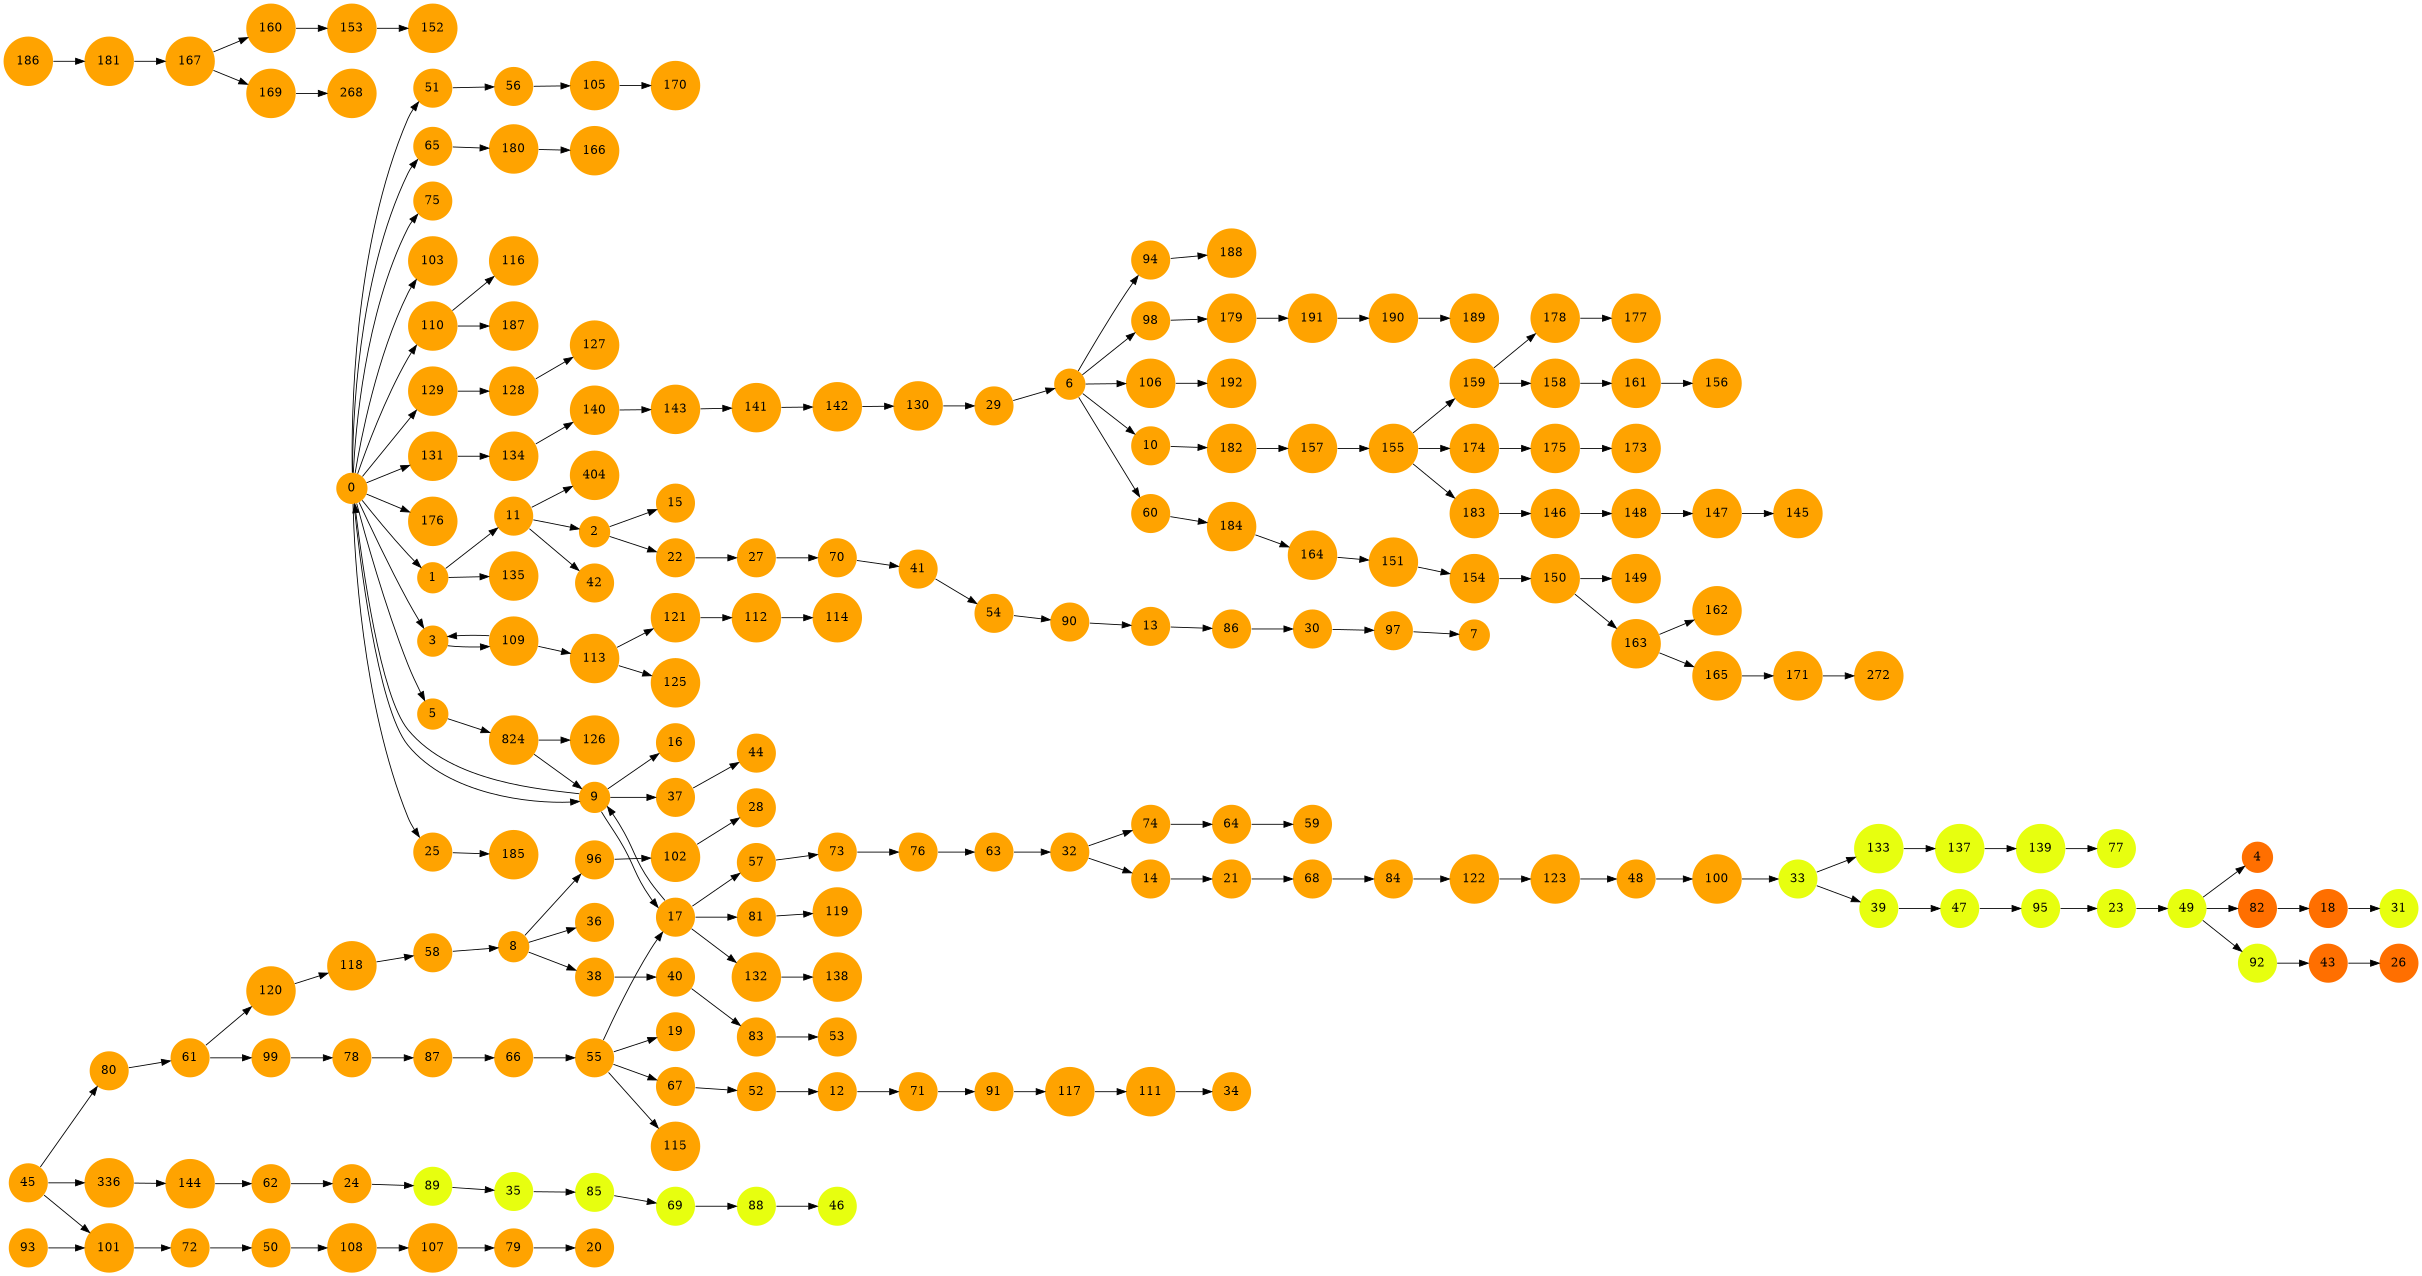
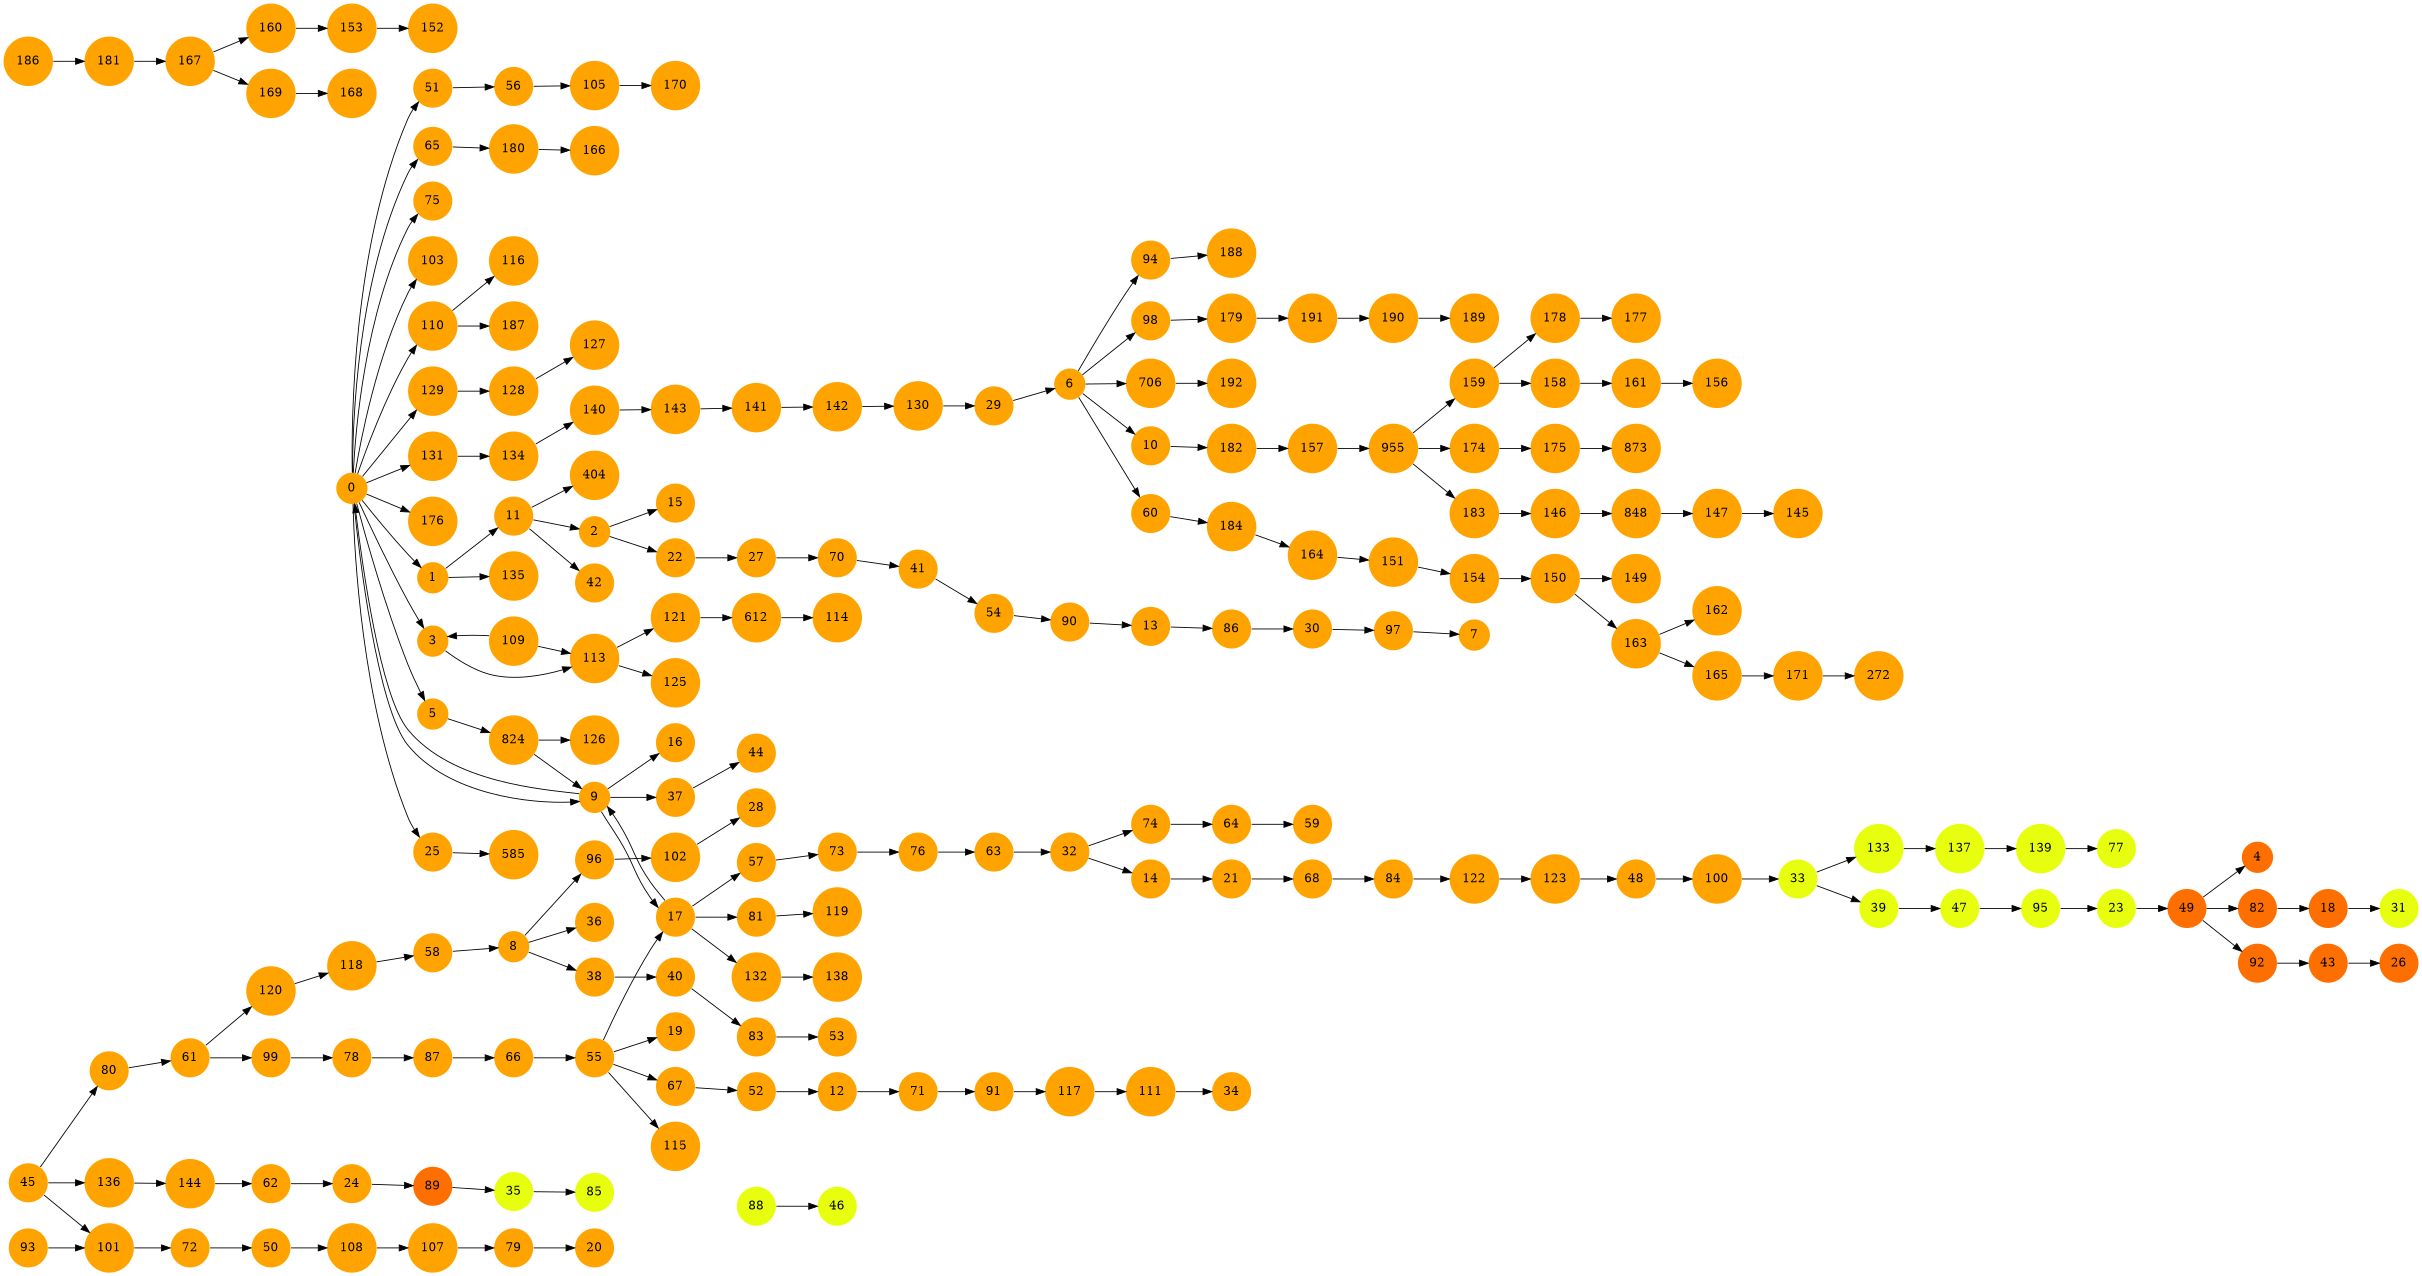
  digraph {
    rankdir=LR
    node [fillcolor="#ffa300" penwidth=0 shape=circle style=filled]
    0
    1
    3
    5
    9
    25
    51
    65
    75
    103
    110
    129
    131
    176
    11
    135
    109
    n18 [label=824]
    16
    17
    37
-   185
+   185 [label=585]
    56
    180
    116
    187
    128
    134
    186
    181
    2
    42
    n33 [label=404]
    15
    22
    27
    113
    4 [fillcolor="#ff6f00"]
    126
    6
    10
    60
    94
    98
-   106
+   106 [label=706]
    182
    184
    188
    179
    192
    8
    36
    38
    96
    40
    102
    57
    81
    132
    44
    157
    12
    71
    91
    13
    86
    30
    14
    21
    68
    73
    119
    138
    18 [fillcolor="#ff6f00"]
    31 [fillcolor="#e7ff0f"]
    84
    70
    23 [fillcolor="#e7ff0f"]
-   49 [fillcolor="#e7ff0f"]
+   49 [fillcolor="#ff6f00"]
    82 [fillcolor="#ff6f00"]
-   92 [fillcolor="#e7ff0f"]
-   89 [fillcolor="#e7ff0f"]
+   92 [fillcolor="#ff6f00"]
+   89 [fillcolor="#ff6f00"]
    24
    35 [fillcolor="#e7ff0f"]
    26 [fillcolor="#ff6f00"]
    41
    29
    97
    7
    32
    74
    64
    33 [fillcolor="#e7ff0f"]
    39 [fillcolor="#e7ff0f"]
    133 [fillcolor="#e7ff0f"]
    47 [fillcolor="#e7ff0f"]
    137 [fillcolor="#e7ff0f"]
    85 [fillcolor="#e7ff0f"]
-   69 [fillcolor="#e7ff0f"]
    83
    95 [fillcolor="#e7ff0f"]
    53
    54
    90
    43 [fillcolor="#ff6f00"]
    45
    80
-   136 [label=336]
+   136
    101
    61
    93
    144
    46 [fillcolor="#e7ff0f"]
    48
    100
    50
    108
    107
    105
    52
    55
    19
    67
    115
    170
    76
    58
    164
    99
    120
    78
    118
    62
    63
    59
    166
    66
    122
    88 [fillcolor="#e7ff0f"]
    117
    72
    77 [fillcolor="#e7ff0f"]
    87
    79
    20
    123
    111
    28
    191
    121
    125
    34
-   112
+   112 [label=612]
    114
    127
    130
    140
    139 [fillcolor="#e7ff0f"]
    143
    141
    142
    146
-   148
+   148 [label=848]
    147
    145
    150
    149
    163
    162
    165
    151
    154
    153
    152
-   155
+   155 [label=955]
    159
    174
    183
    158
    178
    175
    161
    156
    177
    160
    171
    n187 [label=272]
    167
    169
-   168 [label=268]
-   173
+   168
+   173 [label=873]
    190
    189
    0 -> 1
    0 -> 3
    0 -> 5
    0 -> 9
    0 -> 25
    0 -> 51
    0 -> 65
    0 -> 75
    0 -> 103
    0 -> 110
    0 -> 129
    0 -> 131
    0 -> 176
    1 -> 11
    1 -> 135
-   3 -> 109
+   3 -> 113
    5 -> n18
    9 -> 0
    9 -> 16
    9 -> 17
    9 -> 37
    25 -> 185
    51 -> 56
    65 -> 180
    110 -> 116
    110 -> 187
    129 -> 128
    131 -> 134
    11 -> 2
    11 -> 42
    11 -> n33
    109 -> 3
    109 -> 113
    n18 -> 9
    n18 -> 126
    17 -> 9
    17 -> 57
    17 -> 81
    17 -> 132
    37 -> 44
    56 -> 105
    180 -> 166
    128 -> 127
    134 -> 140
    186 -> 181
    181 -> 167
    2 -> 15
    2 -> 22
    22 -> 27
    27 -> 70
    113 -> 121
    113 -> 125
    6 -> 10
    6 -> 60
    6 -> 94
    6 -> 98
    6 -> 106
    10 -> 182
    60 -> 184
    94 -> 188
    98 -> 179
    106 -> 192
    182 -> 157
    184 -> 164
    179 -> 191
    8 -> 36
    8 -> 38
    8 -> 96
    38 -> 40
    96 -> 102
    40 -> 83
    102 -> 28
    57 -> 73
    81 -> 119
    132 -> 138
    157 -> 155
    12 -> 71
    71 -> 91
    91 -> 117
    13 -> 86
    86 -> 30
    30 -> 97
    14 -> 21
    21 -> 68
    68 -> 84
    73 -> 76
    18 -> 31
    84 -> 122
    70 -> 41
    23 -> 49
    49 -> 4
    49 -> 82
    49 -> 92
    82 -> 18
    92 -> 43
    89 -> 35
    24 -> 89
    35 -> 85
    41 -> 54
    29 -> 6
    97 -> 7
    32 -> 14
    32 -> 74
    74 -> 64
    64 -> 59
    33 -> 39
    33 -> 133
    39 -> 47
    133 -> 137
    47 -> 95
    137 -> 139
-   85 -> 69
-   69 -> 88
    83 -> 53
    95 -> 23
    54 -> 90
    90 -> 13
    43 -> 26
    45 -> 80
    45 -> 136
    45 -> 101
    80 -> 61
    136 -> 144
    101 -> 72
    61 -> 99
    61 -> 120
    93 -> 101
    144 -> 62
    48 -> 100
    100 -> 33
    50 -> 108
    108 -> 107
    107 -> 79
    105 -> 170
    52 -> 12
    55 -> 17
    55 -> 19
    55 -> 67
    55 -> 115
    67 -> 52
    76 -> 63
    58 -> 8
    164 -> 151
    99 -> 78
    120 -> 118
    78 -> 87
    118 -> 58
    62 -> 24
    63 -> 32
    66 -> 55
    122 -> 123
    88 -> 46
    117 -> 111
    72 -> 50
    87 -> 66
    79 -> 20
    123 -> 48
    111 -> 34
    191 -> 190
    121 -> 112
    112 -> 114
    130 -> 29
    140 -> 143
    139 -> 77
    143 -> 141
    141 -> 142
    142 -> 130
    146 -> 148
    148 -> 147
    147 -> 145
    150 -> 149
    150 -> 163
    163 -> 162
    163 -> 165
    165 -> 171
    151 -> 154
    154 -> 150
    153 -> 152
    155 -> 159
    155 -> 174
    155 -> 183
    159 -> 158
    159 -> 178
    174 -> 175
    183 -> 146
    158 -> 161
    178 -> 177
    175 -> 173
    161 -> 156
    160 -> 153
    171 -> n187
    167 -> 160
    167 -> 169
    169 -> 168
    190 -> 189
  }
